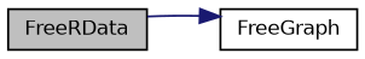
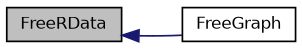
  digraph {
    rankdir=LR
    node [color=black fontname=Helvetica fontsize=10 shape=record style=filled]
    n1 [fillcolor=grey75 fontcolor=black height=0.2 label=FreeRData width=0.4]
    n2 [fillcolor=white height=0.2 label=FreeGraph width=0.4]
-   n2 -> n1 [color=midnightblue dir=back fontname=Helvetica fontsize=10 labelfontname=Helvetica labelfontsize=10 style=solid]
+   n1 -> n2 [color=midnightblue dir=back fontname=Helvetica fontsize=10 labelfontname=Helvetica labelfontsize=10 style=solid]
  }
